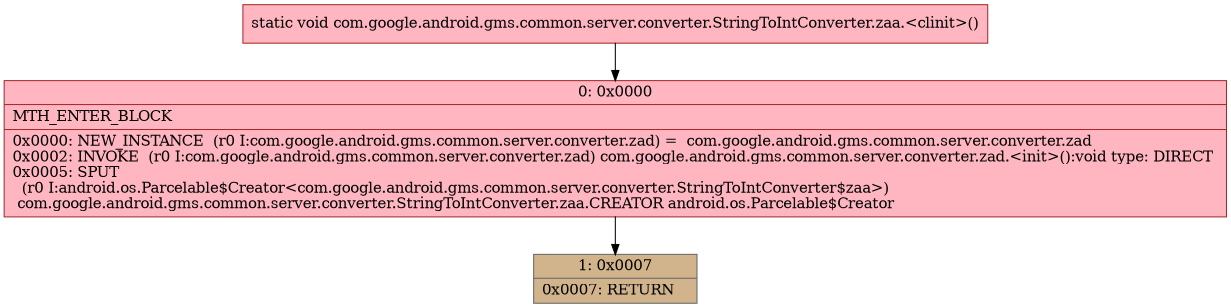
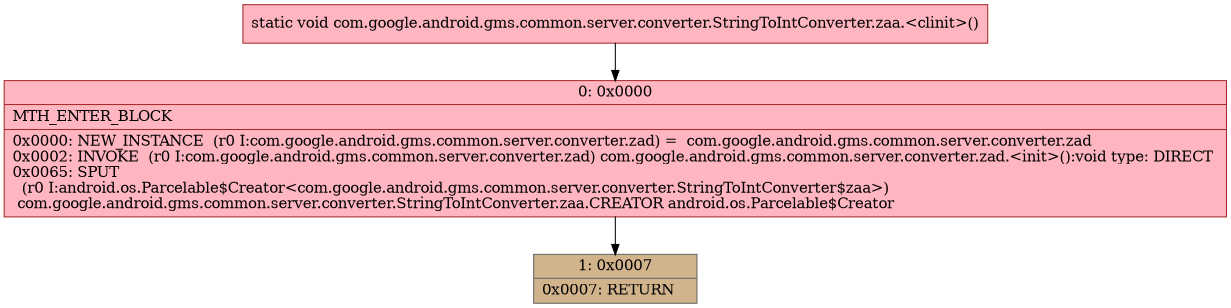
  digraph {
    node [shape=record style=filled fillcolor=lightpink color=brown]
-   n1 [label="{0\:\ 0x0000|MTH_ENTER_BLOCK\l|0x0000: NEW_INSTANCE  (r0 I:com.google.android.gms.common.server.converter.zad) =  com.google.android.gms.common.server.converter.zad \l0x0002: INVOKE  (r0 I:com.google.android.gms.common.server.converter.zad) com.google.android.gms.common.server.converter.zad.\<init\>():void type: DIRECT \l0x0005: SPUT  \l  (r0 I:android.os.Parcelable$Creator\<com.google.android.gms.common.server.converter.StringToIntConverter$zaa\>)\l com.google.android.gms.common.server.converter.StringToIntConverter.zaa.CREATOR android.os.Parcelable$Creator \l}"]
+   n1 [label="{0\:\ 0x0000|MTH_ENTER_BLOCK\l|0x0000: NEW_INSTANCE  (r0 I:com.google.android.gms.common.server.converter.zad) =  com.google.android.gms.common.server.converter.zad \l0x0002: INVOKE  (r0 I:com.google.android.gms.common.server.converter.zad) com.google.android.gms.common.server.converter.zad.\<init\>():void type: DIRECT \l0x0065: SPUT  \l  (r0 I:android.os.Parcelable$Creator\<com.google.android.gms.common.server.converter.StringToIntConverter$zaa\>)\l com.google.android.gms.common.server.converter.StringToIntConverter.zaa.CREATOR android.os.Parcelable$Creator \l}"]
    n2 [label="{1\:\ 0x0007|0x0007: RETURN   \l}" fillcolor=tan color=gray40]
    n3 [label="{static void com.google.android.gms.common.server.converter.StringToIntConverter.zaa.\<clinit\>() }"]
    n1 -> n2
    n3 -> n1
  }
